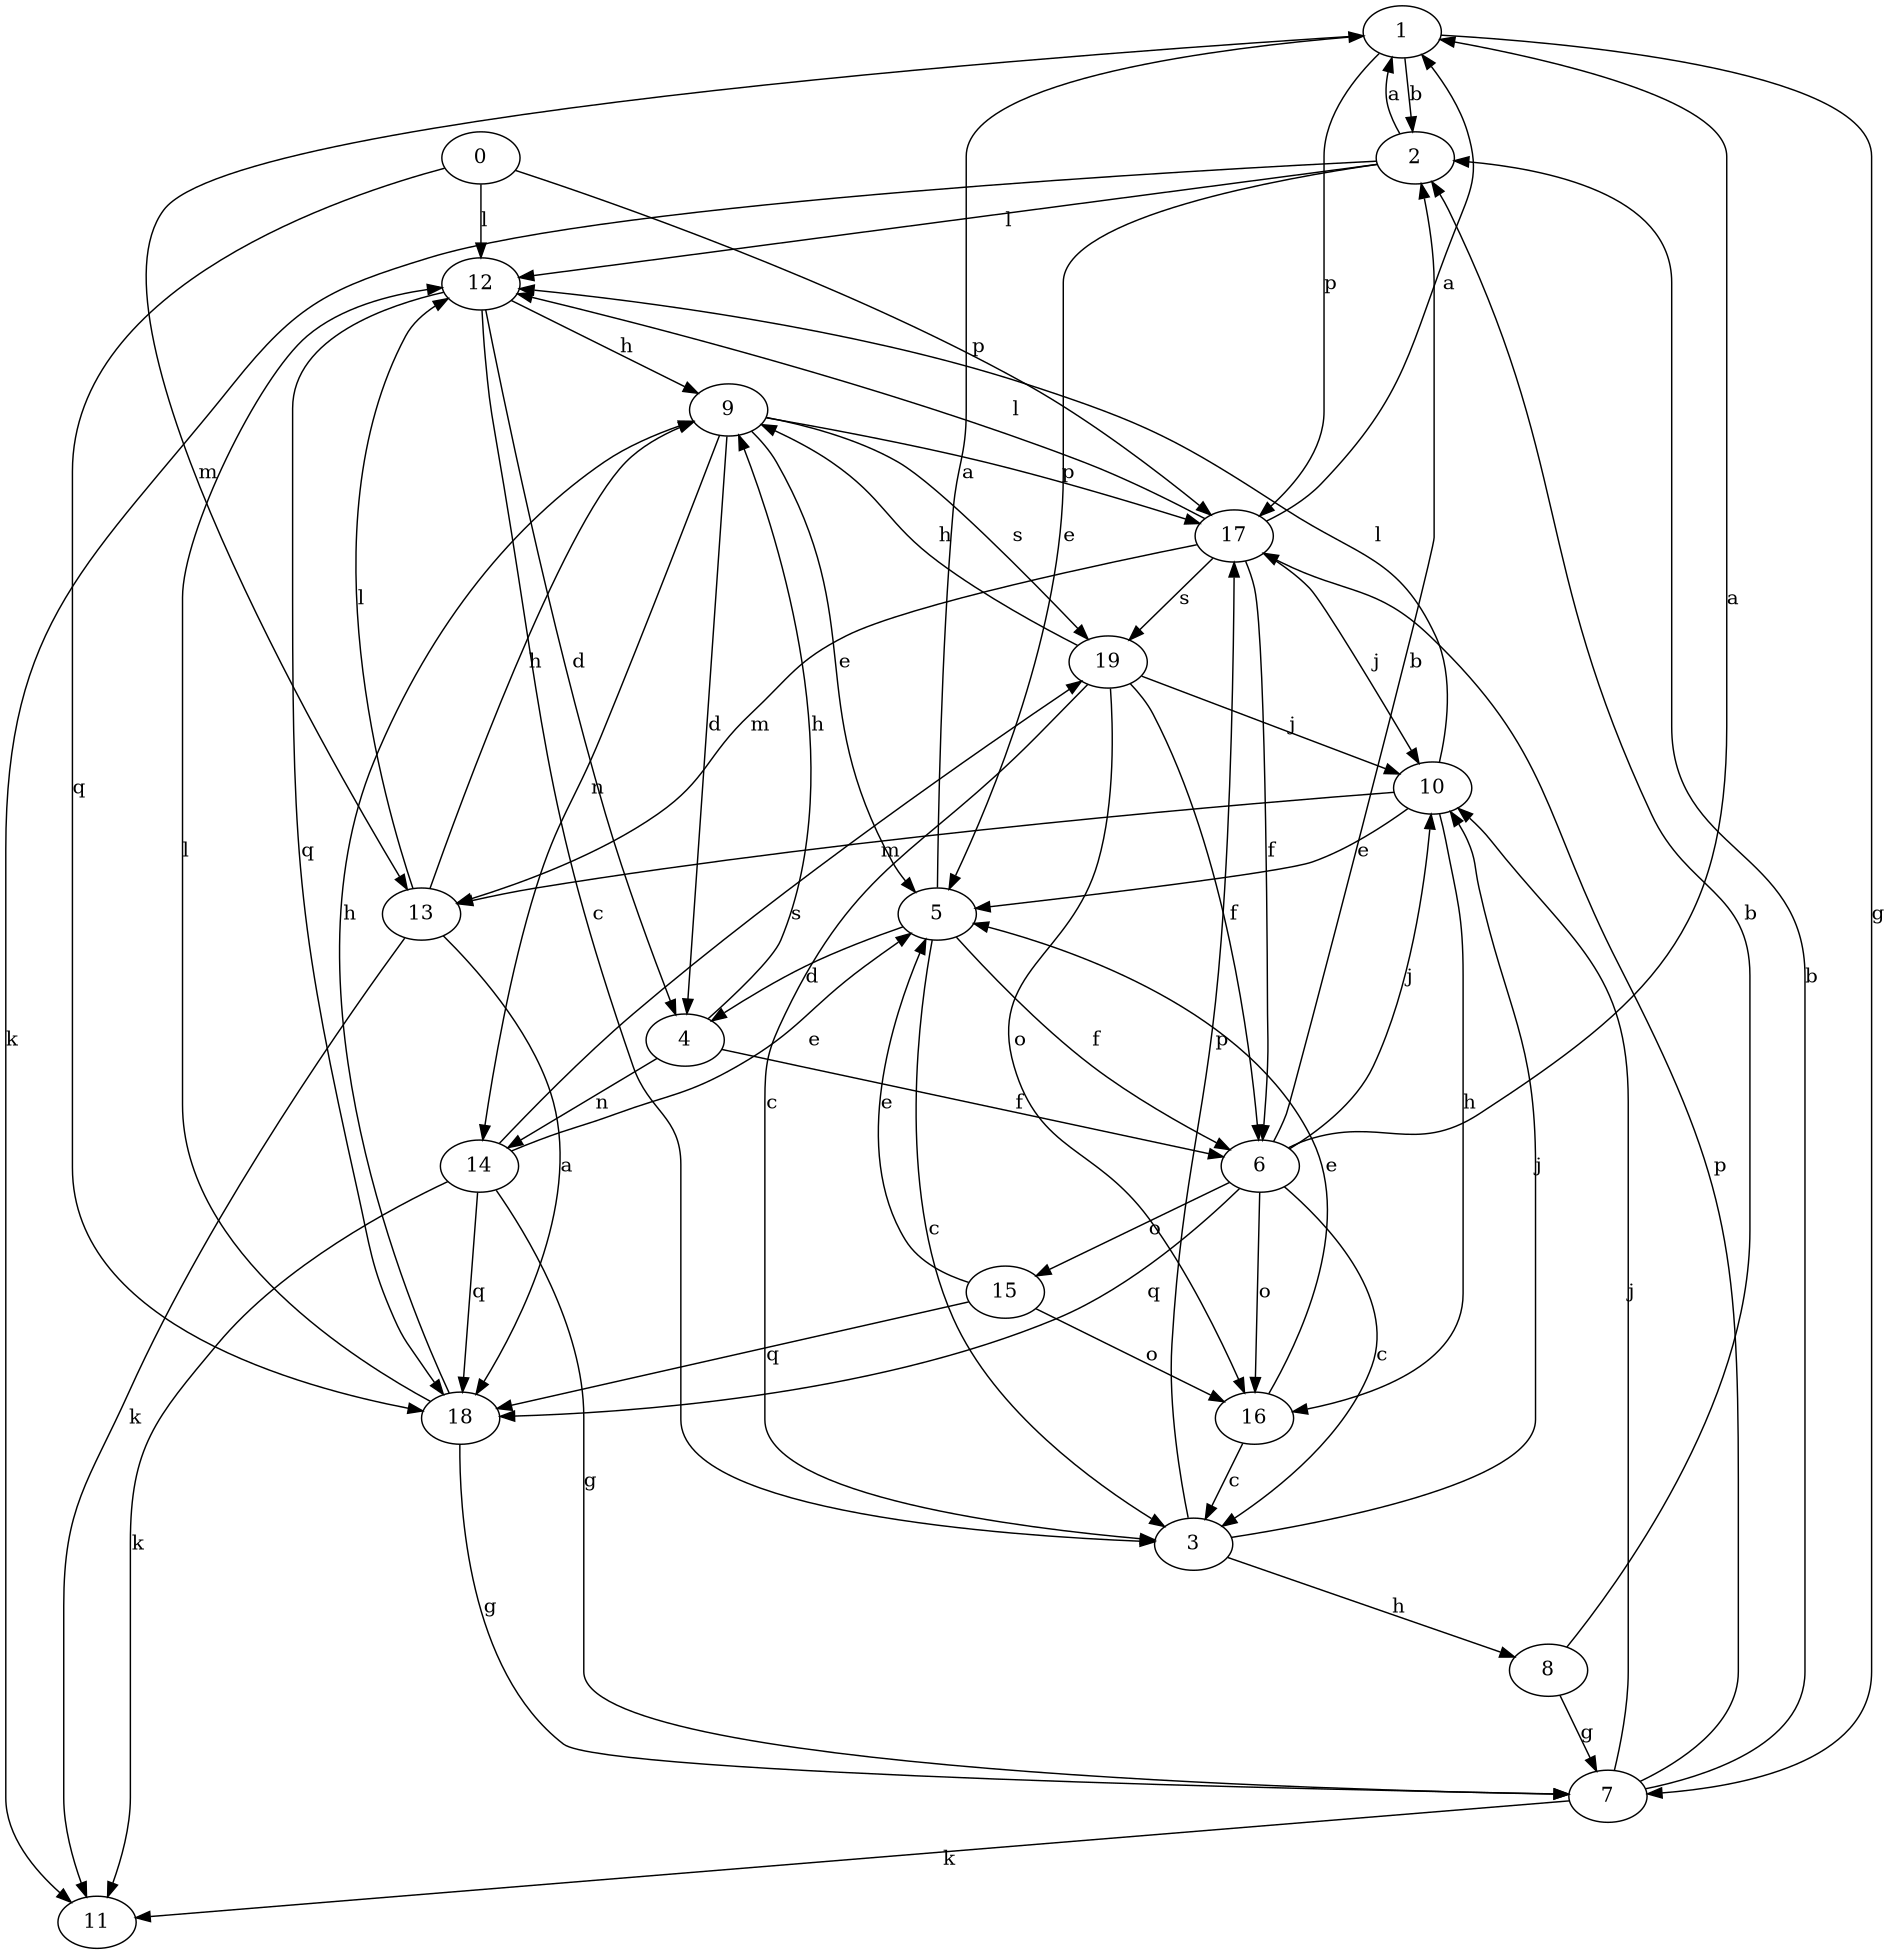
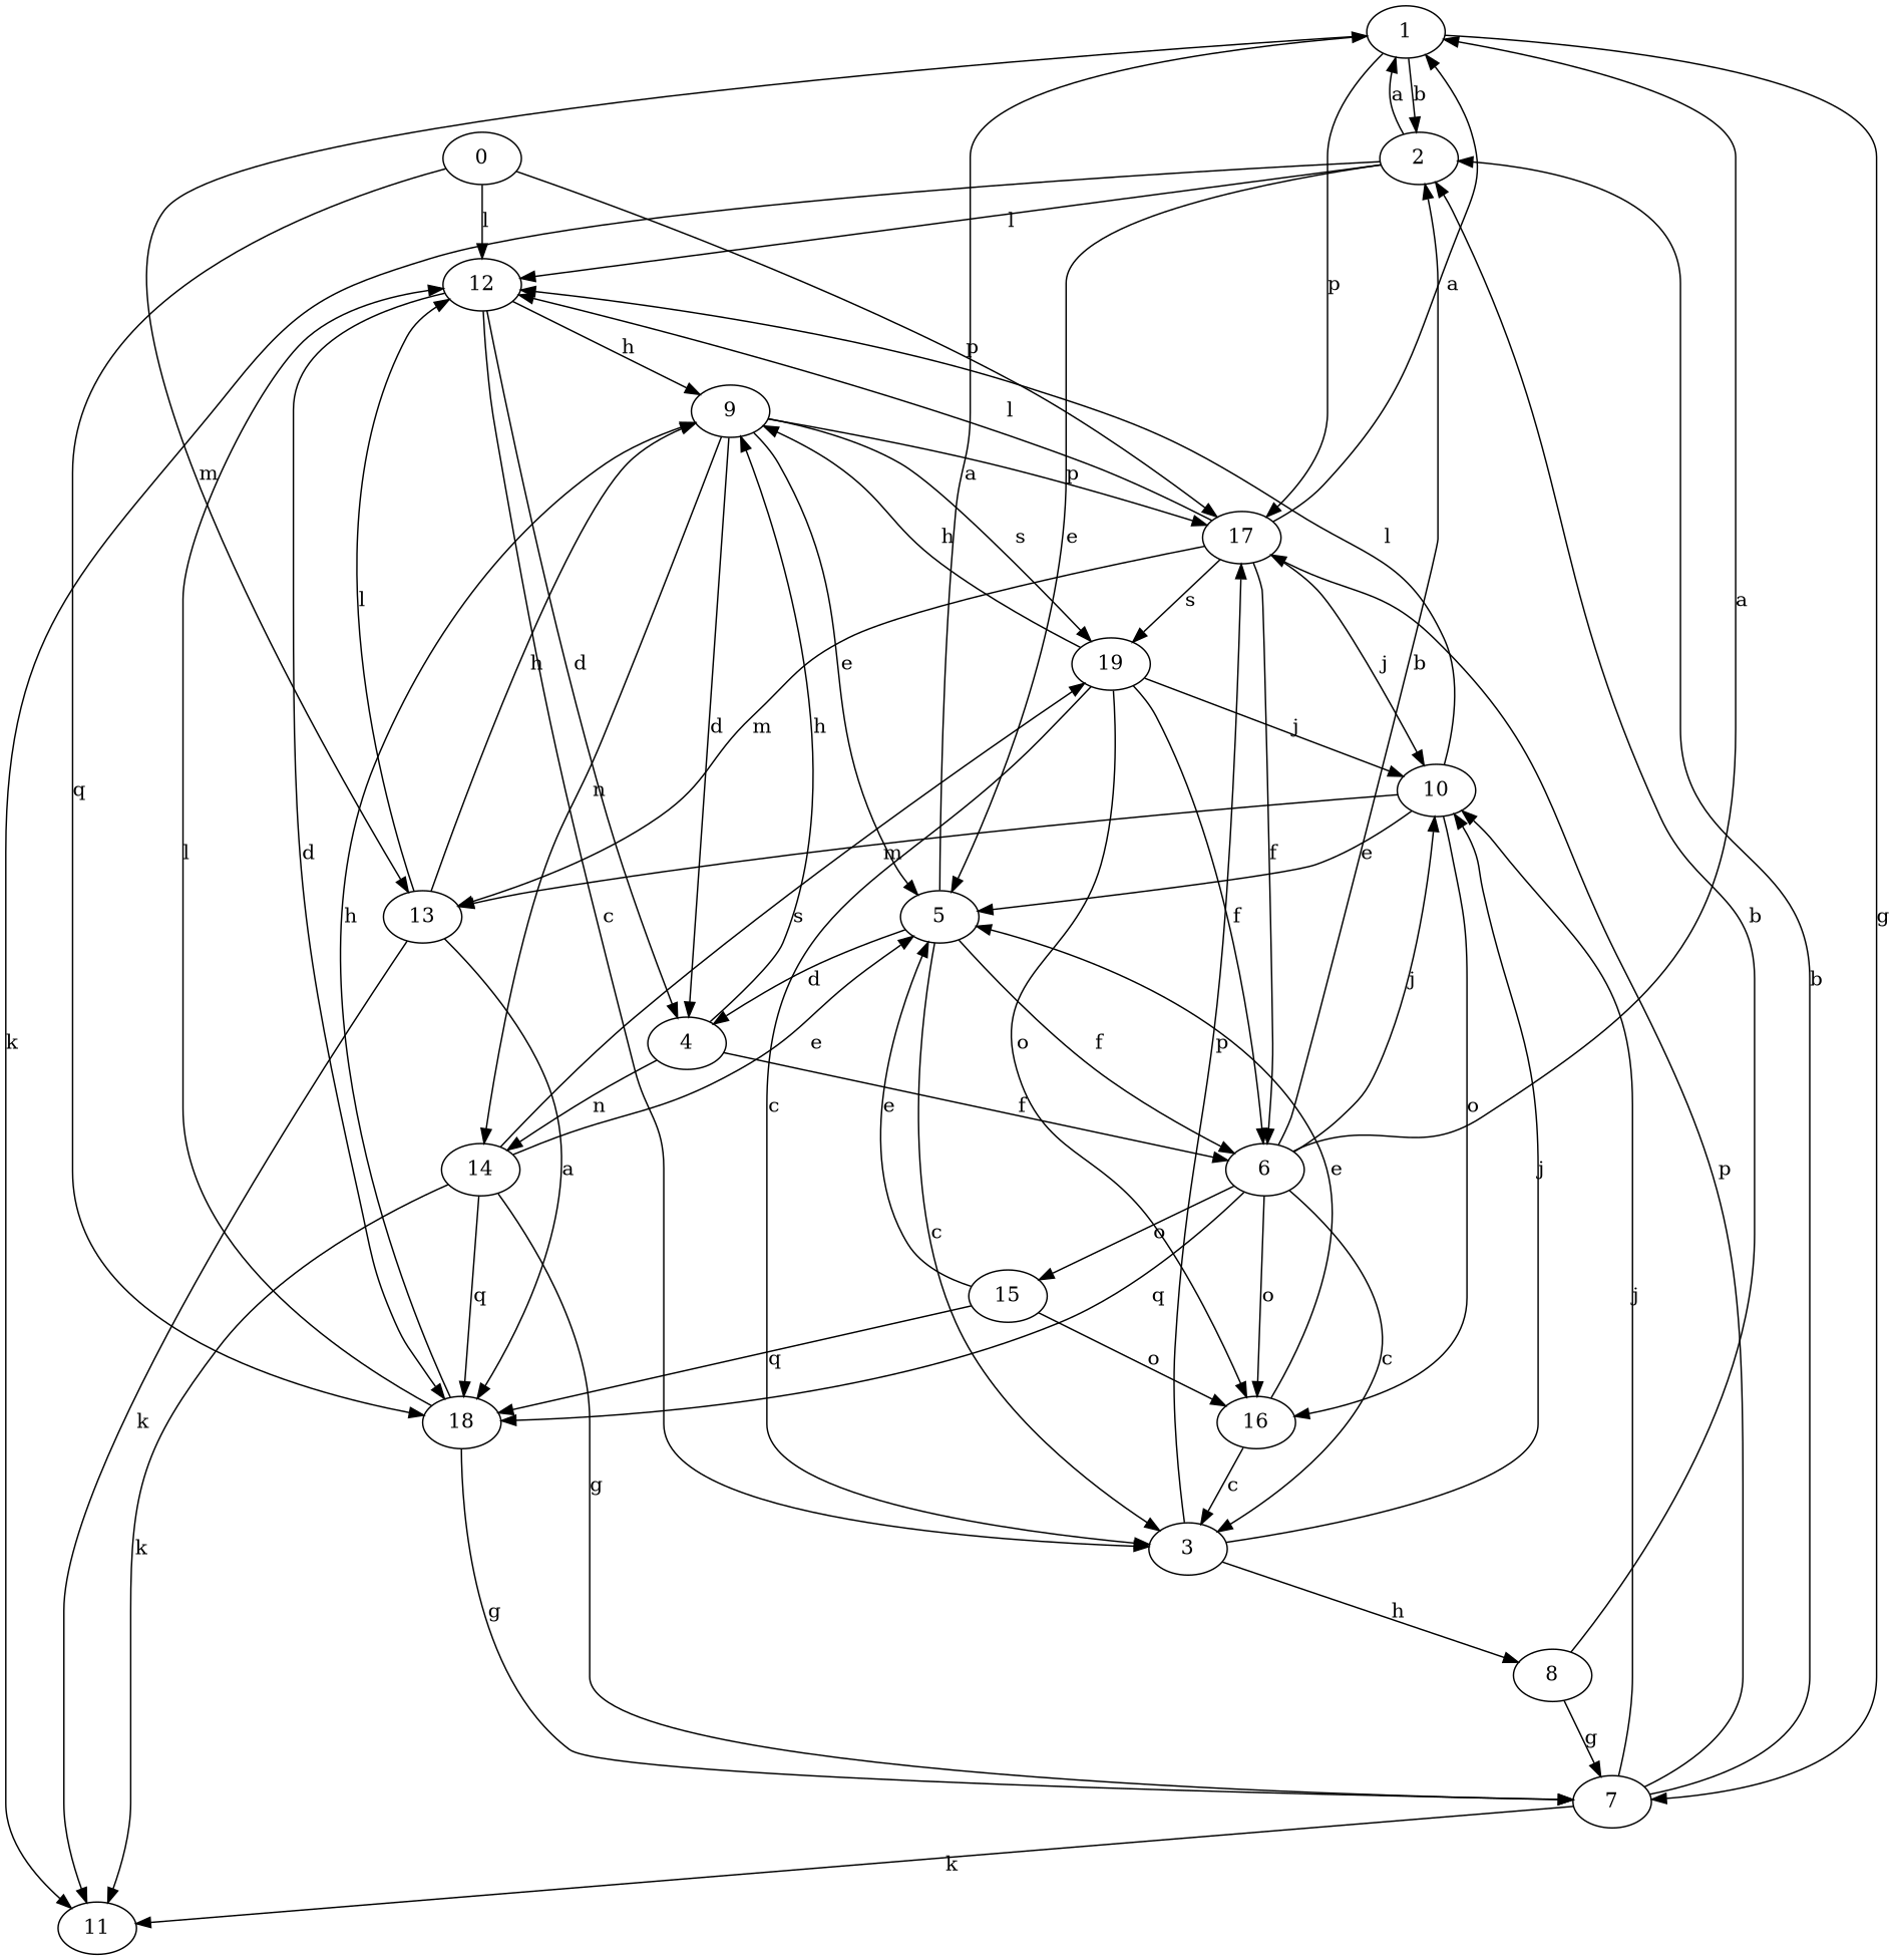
  strict digraph {
    1
    2
    7
    13
    17
    5
    11
    12
    10
    9
    18
    6
    19
    3
    4
    8
    16
    14
    15
    0
    1 -> 2 [label=b]
    1 -> 7 [label=g]
    1 -> 13 [label=m]
    1 -> 17 [label=p]
    2 -> 1 [label=a]
    2 -> 5 [label=e]
    2 -> 11 [label=k]
    2 -> 12 [label=l]
    7 -> 2 [label=b]
    7 -> 17 [label=p]
    7 -> 11 [label=k]
    7 -> 10 [label=j]
    13 -> 11 [label=k]
    13 -> 12 [label=l]
    13 -> 9 [label=h]
    13 -> 18 [label=a]
    17 -> 1 [label=a]
    17 -> 13 [label=m]
    17 -> 12 [label=l]
    17 -> 10 [label=j]
    17 -> 6 [label=f]
    17 -> 19 [label=s]
    5 -> 1 [label=a]
    5 -> 6 [label=f]
    5 -> 3 [label=c]
    5 -> 4 [label=d]
    12 -> 9 [label=h]
-   12 -> 18 [label=q]
+   12 -> 18 [label=d]
    12 -> 3 [label=c]
    12 -> 4 [label=d]
    10 -> 13 [label=m]
    10 -> 5 [label=e]
    10 -> 12 [label=l]
-   10 -> 16 [label=h]
+   10 -> 16 [label=o]
    9 -> 17 [label=p]
    9 -> 5 [label=e]
    9 -> 19 [label=s]
    9 -> 4 [label=d]
    9 -> 14 [label=n]
    18 -> 7 [label=g]
    18 -> 12 [label=l]
    18 -> 9 [label=h]
    6 -> 1 [label=a]
    6 -> 2 [label=b]
    6 -> 10 [label=j]
    6 -> 18 [label=q]
    6 -> 3 [label=c]
    6 -> 16 [label=o]
    6 -> 15 [label=o]
    19 -> 10 [label=j]
    19 -> 9 [label=h]
    19 -> 6 [label=f]
    19 -> 3 [label=c]
    19 -> 16 [label=o]
    3 -> 17 [label=p]
    3 -> 10 [label=j]
    3 -> 8 [label=h]
    4 -> 9 [label=h]
    4 -> 6 [label=f]
    4 -> 14 [label=n]
    8 -> 2 [label=b]
    8 -> 7 [label=g]
    16 -> 5 [label=e]
    16 -> 3 [label=c]
    14 -> 7 [label=g]
    14 -> 5 [label=e]
    14 -> 11 [label=k]
    14 -> 18 [label=q]
    14 -> 19 [label=s]
    15 -> 5 [label=e]
    15 -> 18 [label=q]
    15 -> 16 [label=o]
    0 -> 17 [label=p]
    0 -> 12 [label=l]
    0 -> 18 [label=q]
  }
